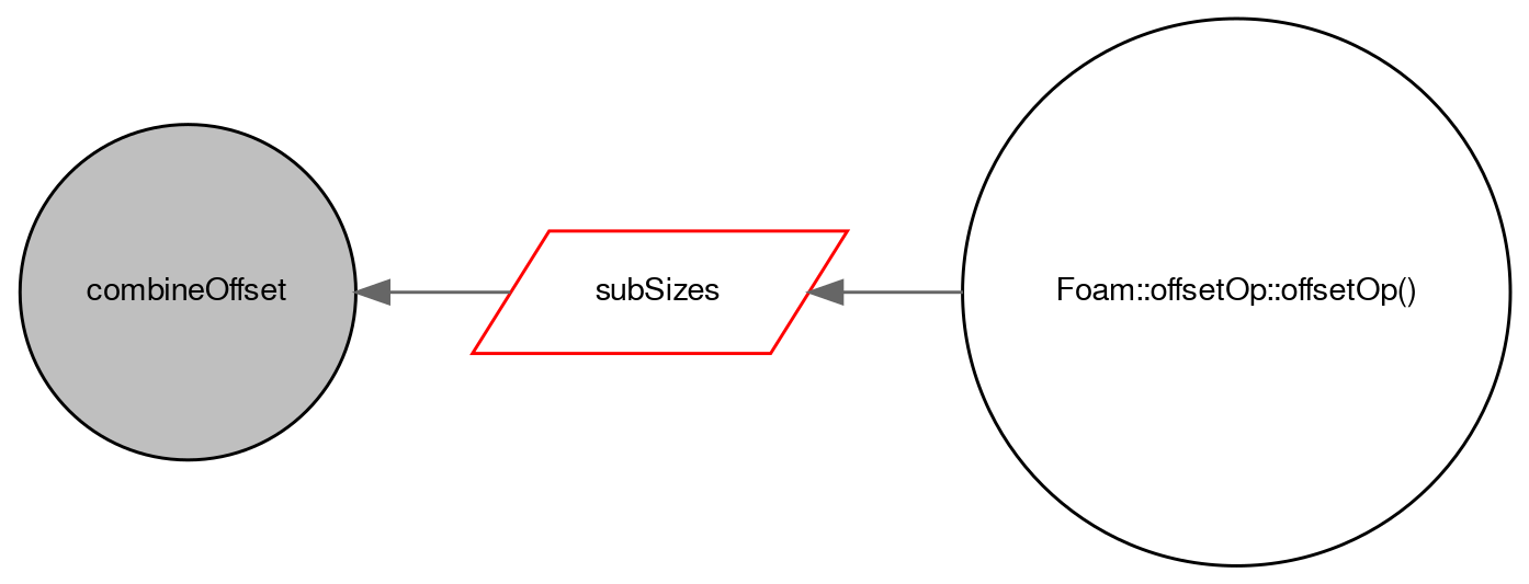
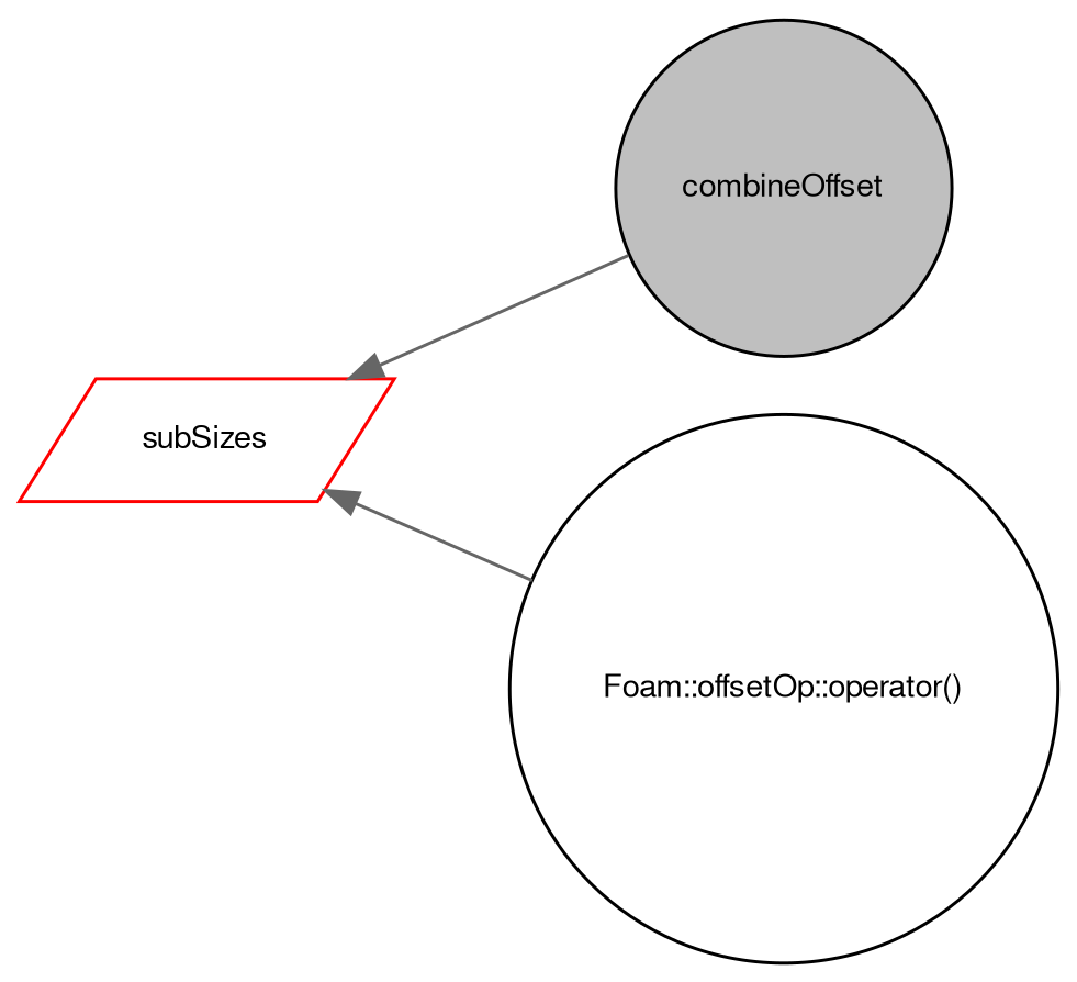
  digraph {
    rankdir=LR
    node [color=black fontname=FreeSans fontsize=10 shape=circle]
    edge [color=gray40 dir=back fontname=FreeSans fontsize=10 labelfontname=FreeSans labelfontsize=10 style=solid]
    n1 [fillcolor=grey75 fontcolor=black height=0.2 label=combineOffset style=filled width=0.4]
    n2 [color=red height=0.2 label=subSizes shape=parallelogram width=0.4]
-   n3 [height=0.2 label="Foam::offsetOp::offsetOp()" width=0.4]
-   n1 -> n2
+   n3 [height=0.2 label="Foam::offsetOp::operator()" width=0.4]
+   n2 -> n1
    n2 -> n3
  }
